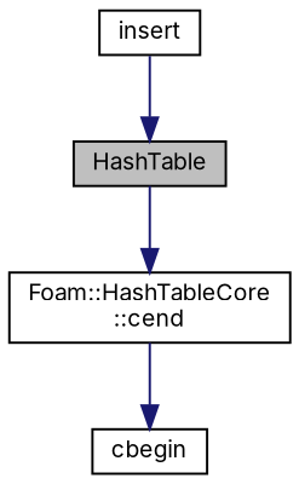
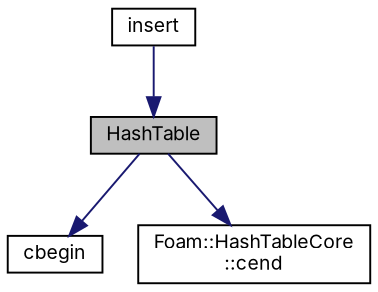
  digraph {
    fontname=Inter
    rankdir=TB
    node [color=black fontname=Inter fontsize=10 shape=record]
    edge [color=midnightblue fontname=Inter fontsize=10 labelfontname=Helvetica labelfontsize=10 style=solid]
    n1 [fillcolor=grey75 fontcolor=black height=0.2 label=HashTable style=filled width=0.4]
    n2 [height=0.2 label=cbegin width=0.4]
    n3 [height=0.2 label="Foam::HashTableCore\l::cend" width=0.4]
    n4 [height=0.2 label=insert width=0.4]
-   n3 -> n2
+   n1 -> n2
    n1 -> n3
    n4 -> n1
  }
